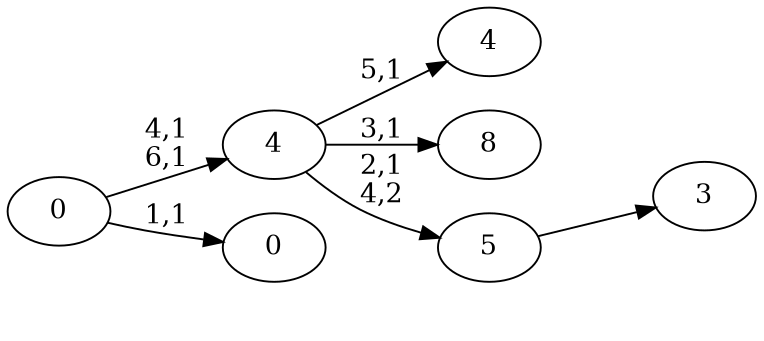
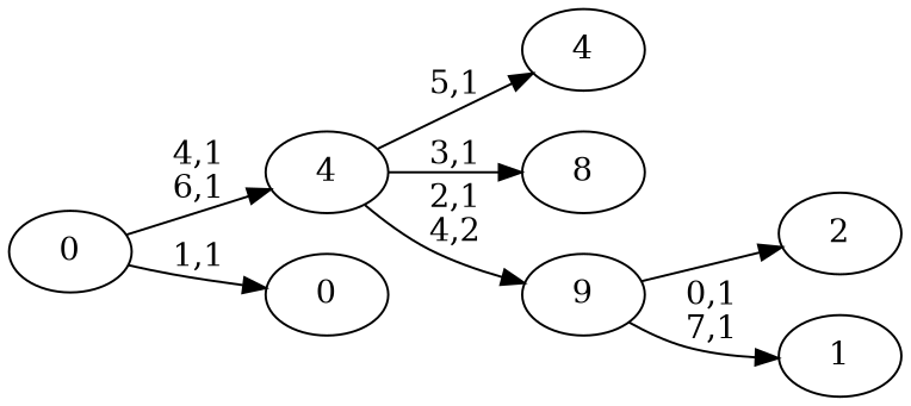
  digraph {
    rankdir=LR
    n1 [label=4]
-   n2 [label=3]
+   n2 [label=2]
    n3 [label=8]
-   5
+   n4 [label=1]
+   5 [label=9]
    4
    n7 [label=0]
    0
    5 -> n2
+   5 -> n4 [label="0,1\n7,1"]
    4 -> n1 [label="5,1"]
    4 -> n3 [label="3,1"]
    4 -> 5 [label="2,1\n4,2"]
    0 -> 4 [label="4,1\n6,1"]
    0 -> n7 [label="1,1"]
  }
